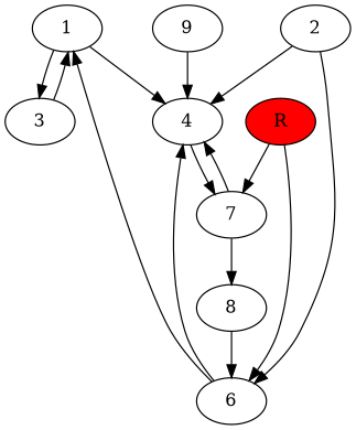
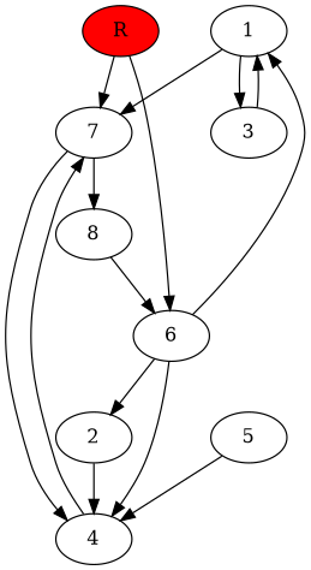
  digraph {
    1
    3
    4
    7
    2
    6
    8
-   5 [label=9]
+   5
    R [fillcolor="#ff0000" style=filled]
    1 -> 3
-   1 -> 4
+   1 -> 7
    3 -> 1
    4 -> 7
    7 -> 4
    7 -> 8
    2 -> 4
-   2 -> 6
+   6 -> 2
    6 -> 1
    6 -> 4
    8 -> 6
    5 -> 4
    R -> 7
    R -> 6
  }
